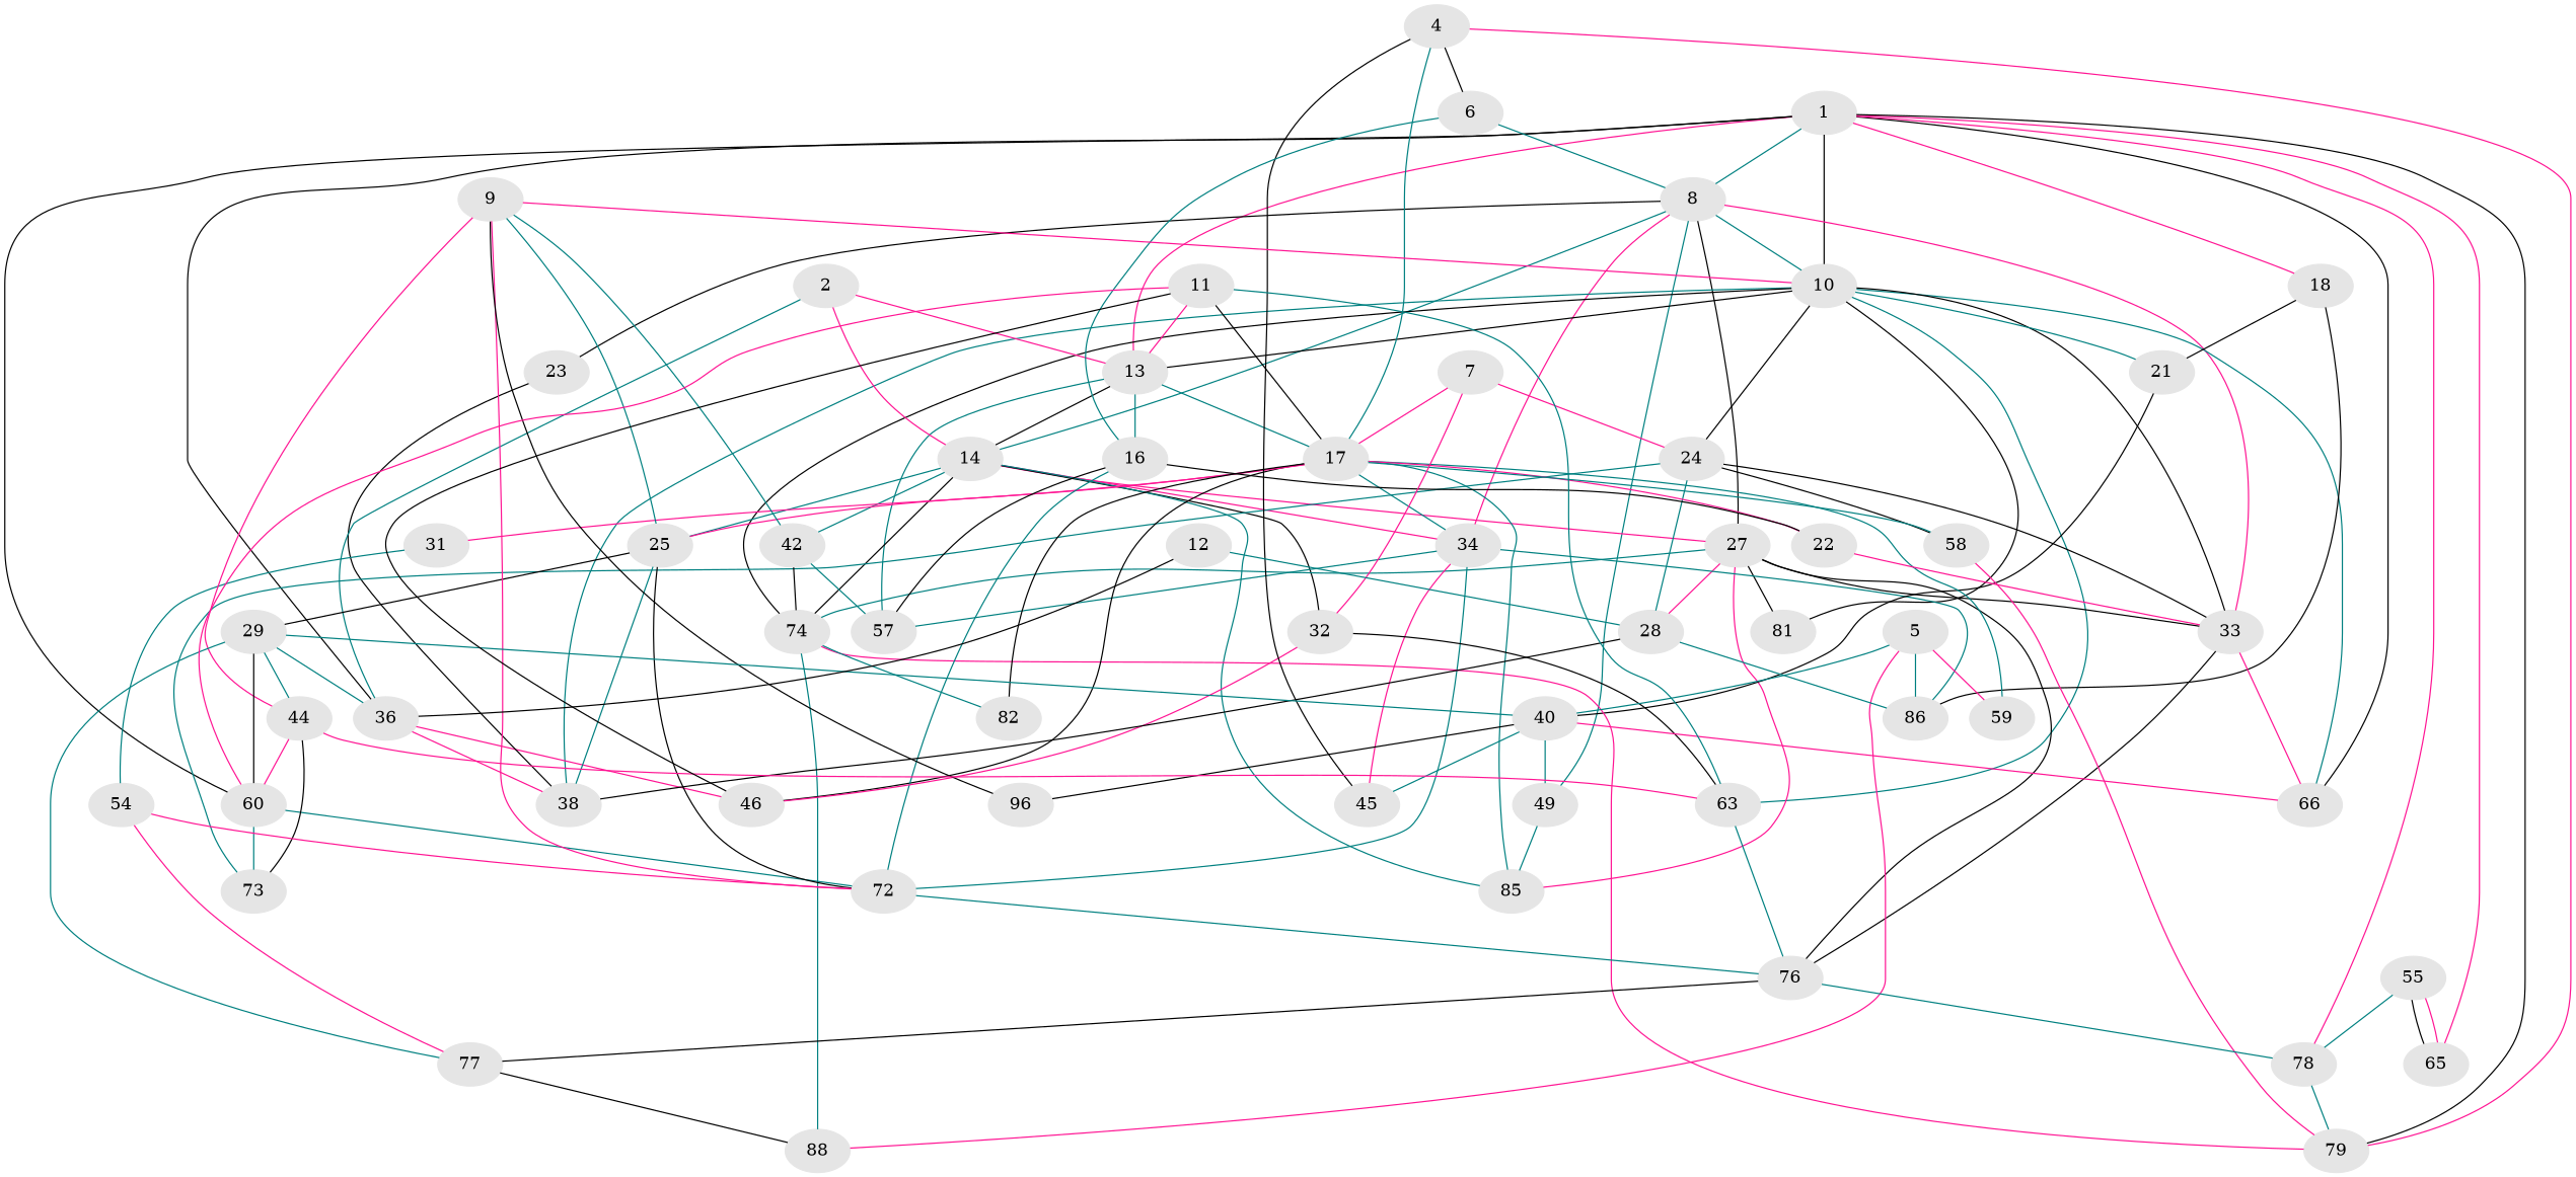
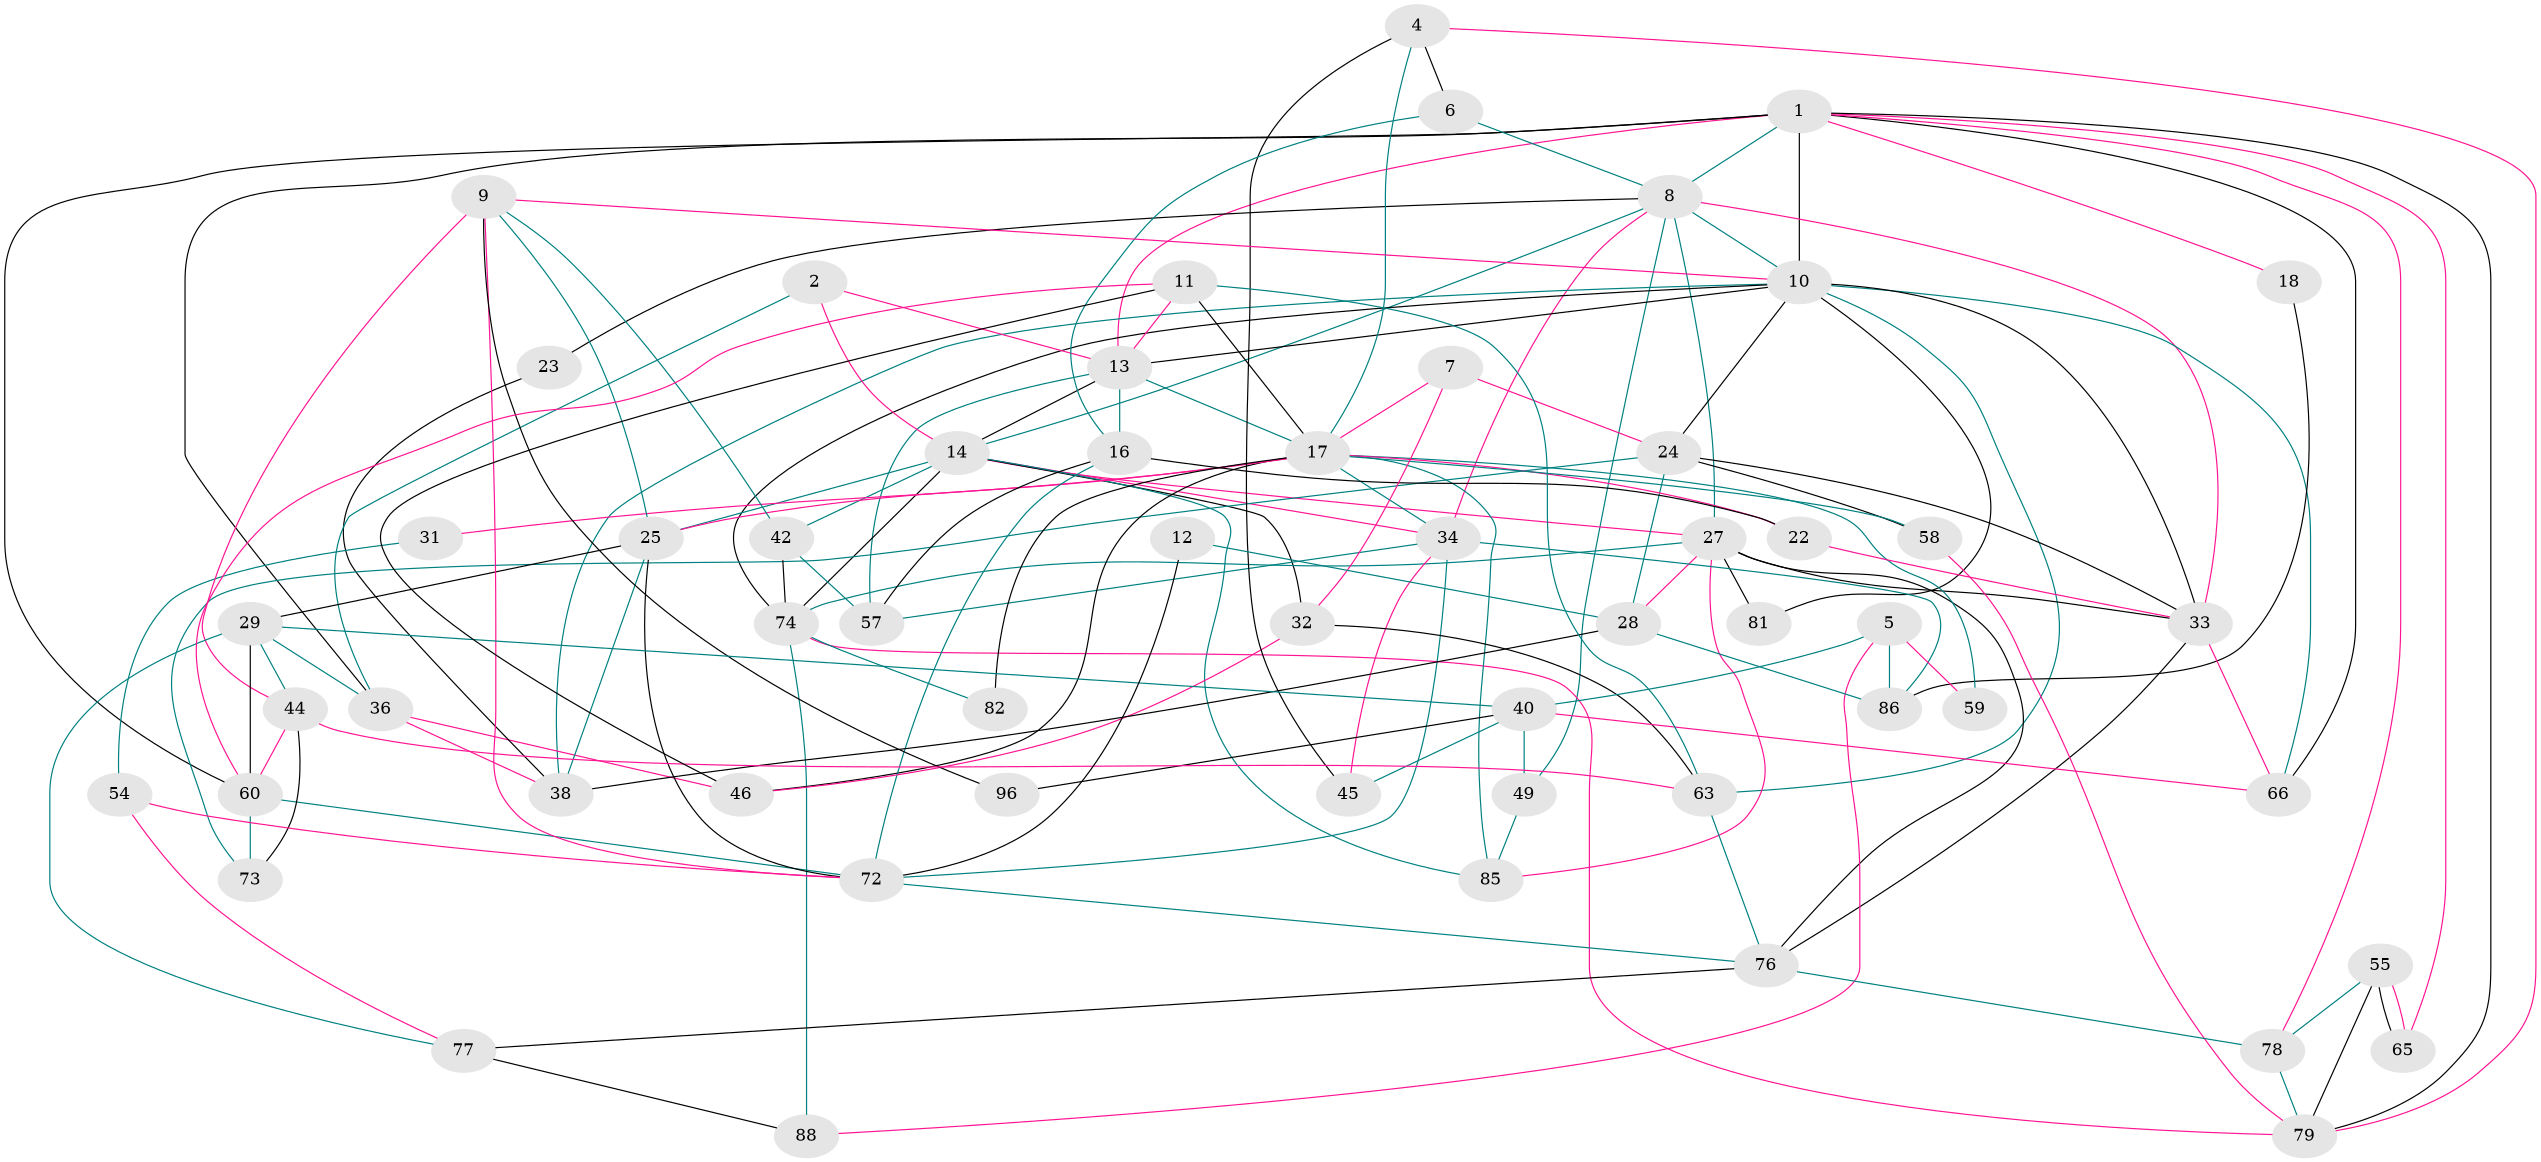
  graph {
    node [color=gray90 style=filled]
    edge [color=teal]
    1 [super="+3"]
    8 [super="+24+19"]
    10 [super="+68+41"]
    13 [super="+50"]
    18
    36 [super="+52"]
    60
    65
    66
    78
    79
    14 [super="+39+56"]
    23
    27 [super="+30"]
    34 [super="+64"]
    49
    33 [super="+95"]
    n18 [label=24 super="+35"]
-   21
    38
    63
    74 [super="+92+91"]
    81
    17 [super="+53+20"]
    16 [super="+71+87"]
    57
    86
    46
    72 [super="+84"]
    73
    2
    32
    25 [super="+43"]
    42
    85
    4
    6
    45
    59
    22 [super="+90+93"]
    31
    58
    82
    5 [super="+37"]
    40 [super="+51"]
    88
    96
    7
    28 [super="+48"]
    76
    55 [super="+61"]
    9 [super="+83"]
    44
    29 [super="+47"]
    11 [super="+67"]
    12
    54
    77
    1 -- 8
    1 -- 10 [color=black]
    1 -- 13 [color=deeppink]
    1 -- 18 [color=deeppink]
    1 -- 36 [color=black weight=2]
    1 -- 60 [color=black]
    1 -- 65 [color=deeppink]
    1 -- 66 [color=black]
    1 -- 78 [color=deeppink]
    1 -- 79 [color=black]
    8 -- 10
    8 -- 14
    8 -- 23 [color=black]
-   8 -- 27 [color=black weight=2]
+   8 -- 27 [weight=2]
    8 -- 34 [color=deeppink]
    8 -- 49
    8 -- 33 [color=deeppink]
    10 -- 13 [color=black weight=2]
    10 -- 66
    10 -- 33 [color=black]
    10 -- n18 [color=black weight=2]
-   10 -- 21
    10 -- 38
    10 -- 63
    10 -- 74 [color=black]
    10 -- 81 [color=black]
    13 -- 14 [color=black]
    13 -- 17
    13 -- 16 [weight=2]
    13 -- 57
-   18 -- 21 [color=black]
    18 -- 86 [color=black]
    36 -- 38 [color=deeppink]
    36 -- 46 [color=deeppink]
    60 -- 72
    60 -- 73
    78 -- 79
    14 -- 27 [color=deeppink]
    14 -- 34 [color=deeppink]
    14 -- 74 [color=black weight=2]
    14 -- 32 [color=black]
    14 -- 25 [weight=3]
    14 -- 42
    14 -- 85
    23 -- 38 [color=black]
    27 -- 33 [color=black]
    27 -- 74 [weight=2]
    27 -- 81 [color=black]
    27 -- 85 [color=deeppink]
    27 -- 28 [color=deeppink]
    27 -- 76 [color=black]
    34 -- 57
    34 -- 86
    34 -- 72
    34 -- 45 [color=deeppink]
    49 -- 85
    33 -- 66 [color=deeppink]
    33 -- 76 [color=black]
    n18 -- 33 [color=black]
    n18 -- 73
    n18 -- 58 [color=black]
    n18 -- 28
-   21 -- 40 [color=black]
    63 -- 76
    74 -- 79 [color=deeppink]
    74 -- 82
    74 -- 88
    17 -- 34
    17 -- 46 [color=black]
    17 -- 25 [color=deeppink]
    17 -- 85
    17 -- 59
    17 -- 22 [color=deeppink]
    17 -- 31 [color=deeppink]
    17 -- 58
    17 -- 82 [color=black]
    16 -- 57 [color=black]
    16 -- 72
    16 -- 22 [color=black weight=2]
    72 -- 76
    2 -- 13 [color=deeppink]
    2 -- 36
    2 -- 14 [color=deeppink]
    32 -- 63 [color=black]
    32 -- 46 [color=deeppink]
    25 -- 38
    25 -- 72 [color=black]
    25 -- 29 [color=black]
    42 -- 74 [color=black]
    42 -- 57
    4 -- 79 [color=deeppink]
    4 -- 17
    4 -- 6 [color=black]
    4 -- 45 [color=black]
    6 -- 8
    6 -- 16
    22 -- 33 [color=deeppink]
    31 -- 54
    58 -- 79 [color=deeppink]
    5 -- 86
    5 -- 59 [color=deeppink weight=2]
    5 -- 40
    5 -- 88 [color=deeppink]
    40 -- 66 [color=deeppink]
    40 -- 49
    40 -- 45
    40 -- 96 [color=black]
    7 -- n18 [color=deeppink]
    7 -- 17 [color=deeppink]
    7 -- 32 [color=deeppink]
    28 -- 38 [color=black]
    28 -- 86
    76 -- 78
    76 -- 77 [color=black]
    55 -- 65 [color=black weight=2]
    55 -- 65 [color=deeppink]
    55 -- 78
+   55 -- 79 [color=black]
    9 -- 10 [color=deeppink]
    9 -- 72 [color=deeppink weight=2]
    9 -- 25
    9 -- 42
    9 -- 96 [color=black]
    9 -- 44 [color=deeppink]
    44 -- 60 [color=deeppink]
    44 -- 63 [color=deeppink]
    44 -- 73 [color=black]
    29 -- 36
    29 -- 60 [color=black]
    29 -- 40
    29 -- 44
    29 -- 77
    11 -- 13 [color=deeppink]
    11 -- 60 [color=deeppink]
    11 -- 63
    11 -- 17 [color=black]
    11 -- 46 [color=black]
-   12 -- 36 [color=black]
+   12 -- 72 [color=black]
    12 -- 28
    54 -- 72 [color=deeppink]
    54 -- 77 [color=deeppink]
    77 -- 88 [color=black]
  }
